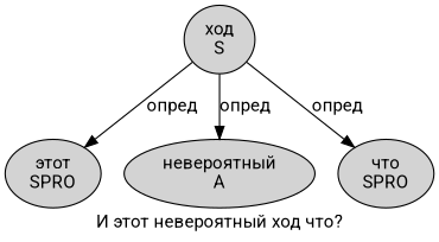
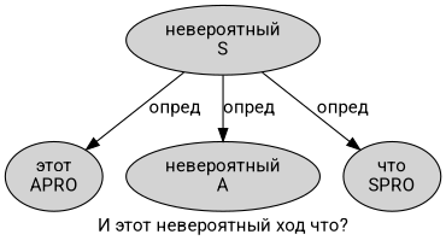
  digraph {
    fontname=Roboto
    label="И этот невероятный ход что?"
    node [fillcolor=lightgray fontname=Roboto penwidth=1 shape=ellipse style=filled]
    edge [fontname=Roboto]
-   n1 [label="ход\nS"]
-   n2 [label="этот\nSPRO"]
+   n1 [label="невероятный\nS"]
+   n2 [label="этот\nAPRO"]
    n3 [label="невероятный\nA"]
    n4 [label="что\nSPRO"]
    n1 -> n2 [label="опред"]
    n1 -> n3 [label="опред"]
    n1 -> n4 [label="опред"]
  }
